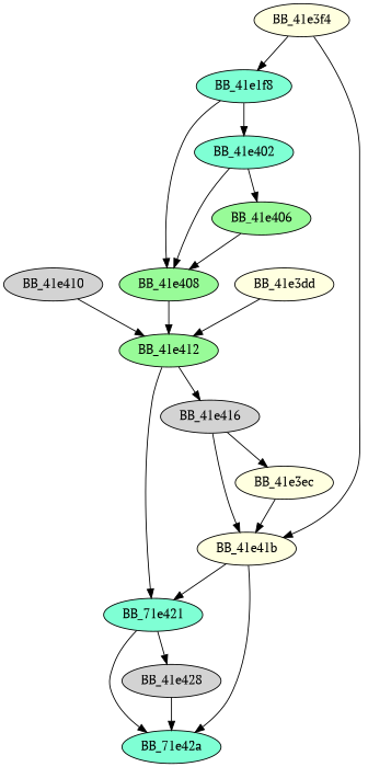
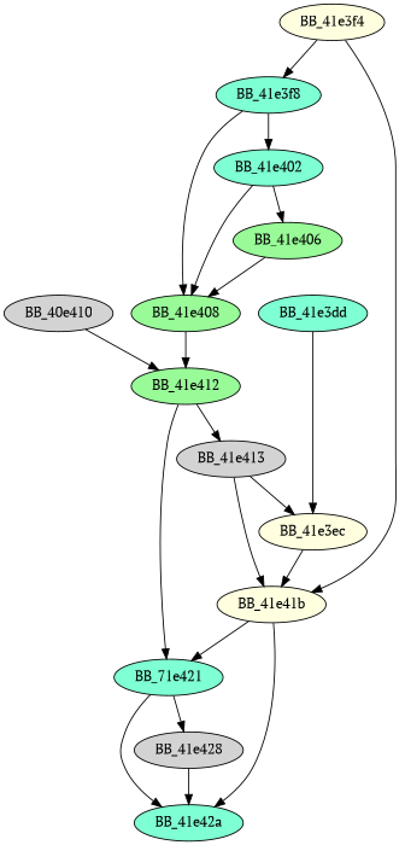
  digraph {
    fontname="PT Serif"
    node [fillcolor=lightyellow fontname="PT Serif" style=filled]
    edge [fontname="PT Serif"]
-   BB_41e3dd
+   BB_41e3dd [fillcolor=aquamarine]
    BB_41e3ec
-   BB_41e42a [fillcolor=aquamarine label=BB_71e42a]
+   BB_41e42a [fillcolor=aquamarine]
    BB_41e41b
    BB_41e3f4
-   BB_41e3f8 [fillcolor=aquamarine label=BB_41e1f8]
+   BB_41e3f8 [fillcolor=aquamarine]
    n7 [fillcolor=aquamarine label=BB_71e421]
    BB_41e402 [fillcolor=aquamarine]
    BB_41e408 [fillcolor=palegreen]
    BB_41e428 [fillcolor=lightgrey]
    BB_41e406 [fillcolor=palegreen]
    BB_41e412 [fillcolor=palegreen]
-   BB_41e416 [fillcolor=lightgrey]
-   BB_41e410 [fillcolor=lightgrey]
-   BB_41e3dd -> BB_41e412
+   BB_41e416 [fillcolor=lightgrey label=BB_41e413]
+   BB_41e410 [fillcolor=lightgrey label=BB_40e410]
+   BB_41e3dd -> BB_41e3ec
    BB_41e3ec -> BB_41e41b
    BB_41e41b -> BB_41e42a
    BB_41e41b -> n7
    BB_41e3f4 -> BB_41e41b
    BB_41e3f4 -> BB_41e3f8
    BB_41e3f8 -> BB_41e402
    BB_41e3f8 -> BB_41e408
    n7 -> BB_41e42a
    n7 -> BB_41e428
    BB_41e402 -> BB_41e408
    BB_41e402 -> BB_41e406
    BB_41e408 -> BB_41e412
    BB_41e428 -> BB_41e42a
    BB_41e406 -> BB_41e408
    BB_41e412 -> n7
    BB_41e412 -> BB_41e416
    BB_41e416 -> BB_41e3ec
    BB_41e416 -> BB_41e41b
    BB_41e410 -> BB_41e412
  }
